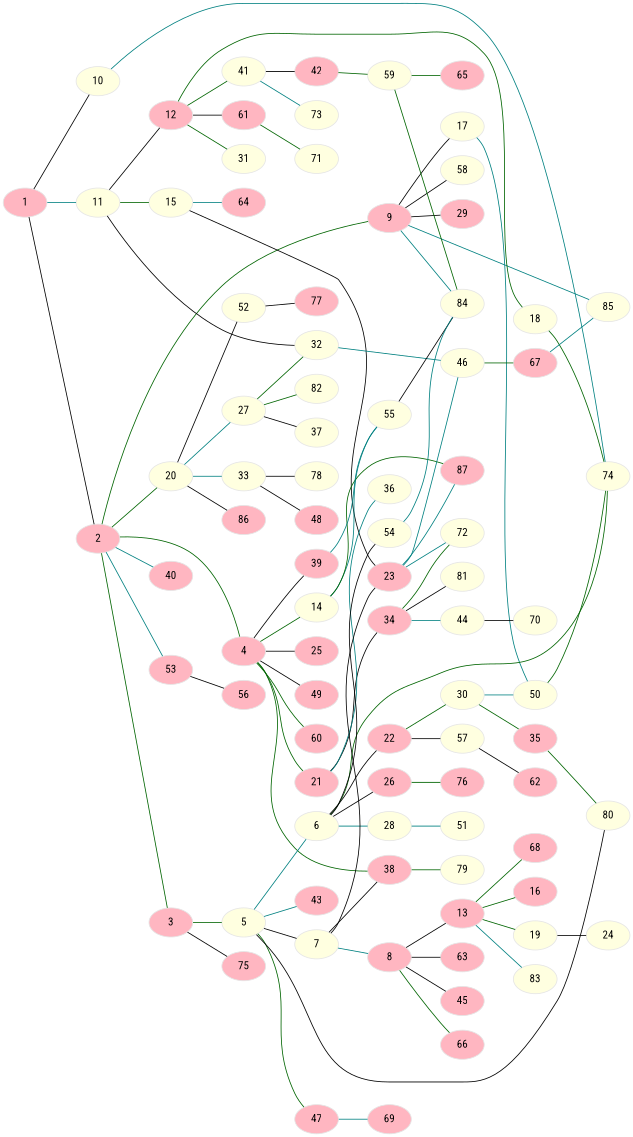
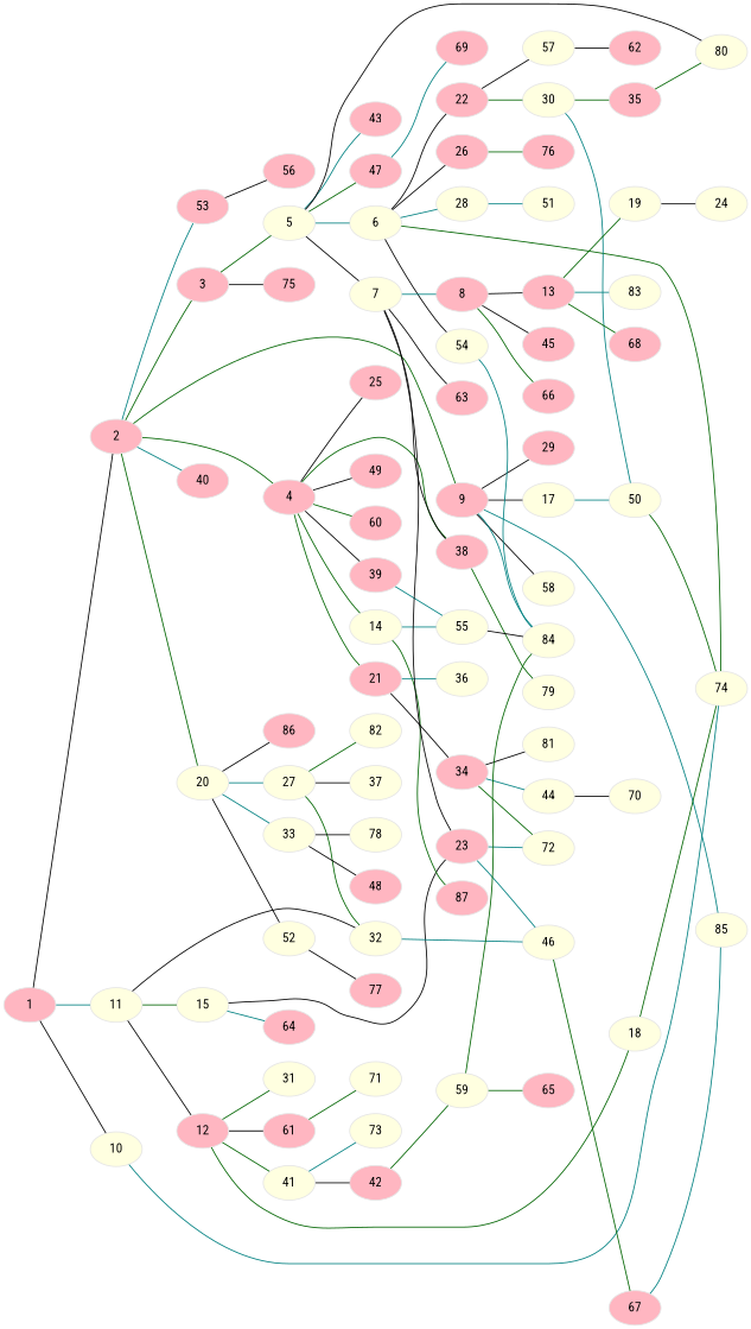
  graph {
    fontname="Roboto Condensed"
    rankdir=LR
    node [color=gray90 fillcolor=lightyellow fontname="Roboto Condensed" style=filled]
    edge [color=black fontname="Roboto Condensed"]
    1 [fillcolor=lightpink]
    2 [fillcolor=lightpink]
    10
    11
    3 [fillcolor=lightpink]
    4 [fillcolor=lightpink]
    9 [fillcolor=lightpink]
    20
    40 [fillcolor=lightpink]
    53 [fillcolor=lightpink]
    74
    12 [fillcolor=lightpink]
    15
    32
    5
    75 [fillcolor=lightpink]
    14
    25 [fillcolor=lightpink]
    38 [fillcolor=lightpink]
    39 [fillcolor=lightpink]
    49 [fillcolor=lightpink]
    60 [fillcolor=lightpink]
    21 [fillcolor=lightpink]
    17
    29 [fillcolor=lightpink]
    58
    84
    85
    27
    33
    52
    86 [fillcolor=lightpink]
    56 [fillcolor=lightpink]
    6
    7
    43 [fillcolor=lightpink]
    47 [fillcolor=lightpink]
    80
    55
    87 [fillcolor=lightpink]
    79
    22 [fillcolor=lightpink]
    26 [fillcolor=lightpink]
    28
    54
    8 [fillcolor=lightpink]
    23 [fillcolor=lightpink]
    63 [fillcolor=lightpink]
    69 [fillcolor=lightpink]
    30
    57
    76 [fillcolor=lightpink]
    51
    13 [fillcolor=lightpink]
    45 [fillcolor=lightpink]
    66 [fillcolor=lightpink]
    46
    72
-   16 [fillcolor=lightpink]
    19
    68 [fillcolor=lightpink]
    83
    50
    18
    31
    41
    61 [fillcolor=lightpink]
    64 [fillcolor=lightpink]
    42 [fillcolor=lightpink]
    73
    71
    24
    34 [fillcolor=lightpink]
    36
    37
    82
    48 [fillcolor=lightpink]
    78
    77 [fillcolor=lightpink]
    44
    81
    35 [fillcolor=lightpink]
    62 [fillcolor=lightpink]
    67 [fillcolor=lightpink]
    70
    59
    65 [fillcolor=lightpink]
    1 -- 2
    1 -- 10
    1 -- 11 [color=teal]
    2 -- 3 [color=darkgreen]
    2 -- 4 [color=darkgreen]
    2 -- 9 [color=darkgreen]
    2 -- 20 [color=darkgreen]
    2 -- 40 [color=teal]
    2 -- 53 [color=teal]
    10 -- 74 [color=teal]
    11 -- 12
    11 -- 15 [color=darkgreen]
    11 -- 32
    3 -- 5 [color=darkgreen]
    3 -- 75
    4 -- 14 [color=darkgreen]
    4 -- 25
    4 -- 38 [color=darkgreen]
    4 -- 39
    4 -- 49
    4 -- 60 [color=darkgreen]
    4 -- 21 [color=darkgreen]
    9 -- 17
    9 -- 29
    9 -- 58
    9 -- 84 [color=teal]
    9 -- 85 [color=teal]
    20 -- 27 [color=teal]
    20 -- 33 [color=teal]
    20 -- 52
    20 -- 86
    53 -- 56
    12 -- 18 [color=darkgreen]
    12 -- 31 [color=darkgreen]
    12 -- 41 [color=darkgreen]
    12 -- 61
    15 -- 23
    15 -- 64 [color=teal]
    32 -- 46 [color=teal]
    5 -- 6 [color=teal]
    5 -- 7
    5 -- 43 [color=teal]
    5 -- 47 [color=darkgreen]
    5 -- 80
    14 -- 55 [color=teal]
    14 -- 87 [color=darkgreen]
    38 -- 79 [color=darkgreen]
    39 -- 55 [color=teal]
    21 -- 34
    21 -- 36 [color=teal]
    17 -- 50 [color=teal]
    27 -- 32 [color=darkgreen]
    27 -- 37
    27 -- 82 [color=darkgreen]
    33 -- 48
    33 -- 78
    52 -- 77
    6 -- 74 [color=darkgreen]
    6 -- 22
    6 -- 26
    6 -- 28 [color=teal]
    6 -- 54
    7 -- 38
    7 -- 8 [color=teal]
    7 -- 23
-   8 -- 63
+   7 -- 63
    47 -- 69 [color=teal]
    55 -- 84
    22 -- 30 [color=darkgreen]
    22 -- 57
    26 -- 76 [color=darkgreen]
    28 -- 51 [color=teal]
    54 -- 84 [color=teal]
    8 -- 13
    8 -- 45
    8 -- 66 [color=darkgreen]
-   23 -- 87 [color=teal]
    23 -- 46 [color=teal]
    23 -- 72 [color=teal]
    30 -- 50 [color=teal]
    30 -- 35 [color=darkgreen]
    57 -- 62
-   13 -- 16 [color=darkgreen]
    13 -- 19 [color=darkgreen]
    13 -- 68 [color=darkgreen]
    13 -- 83 [color=teal]
    46 -- 67 [color=darkgreen]
    19 -- 24
    50 -- 74 [color=darkgreen]
    18 -- 74 [color=darkgreen]
    41 -- 42
    41 -- 73 [color=teal]
    61 -- 71 [color=darkgreen]
    42 -- 59 [color=darkgreen]
    34 -- 72 [color=darkgreen]
    34 -- 44 [color=teal]
    34 -- 81
    44 -- 70
    35 -- 80 [color=darkgreen]
    67 -- 85 [color=teal]
    59 -- 84 [color=darkgreen]
    59 -- 65 [color=darkgreen]
  }
